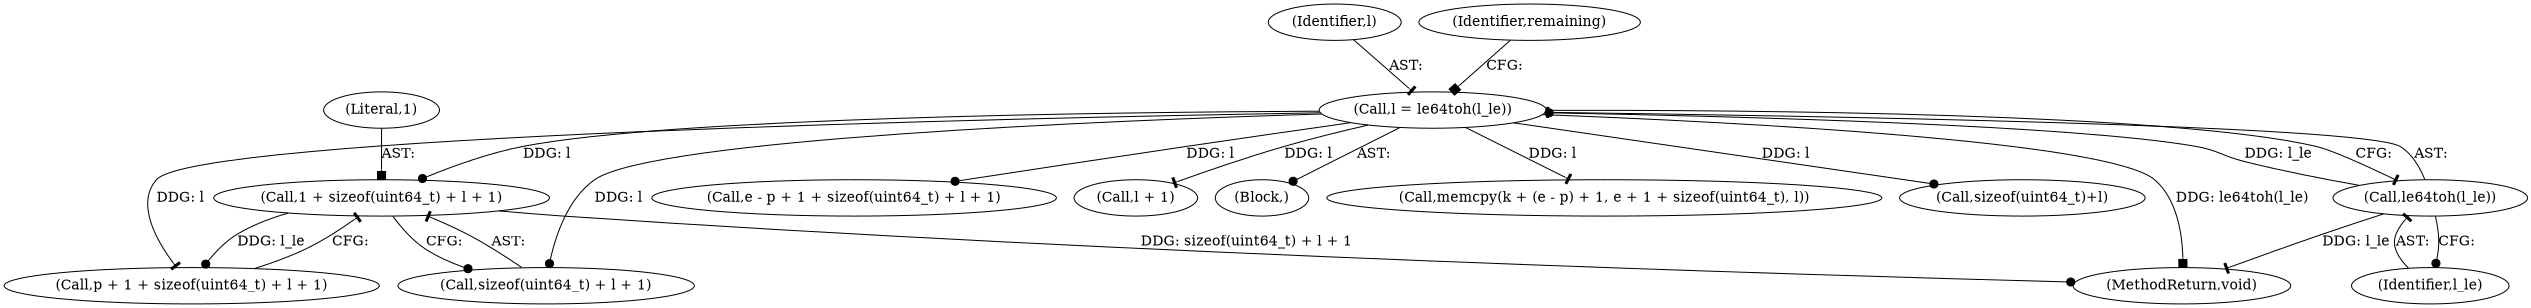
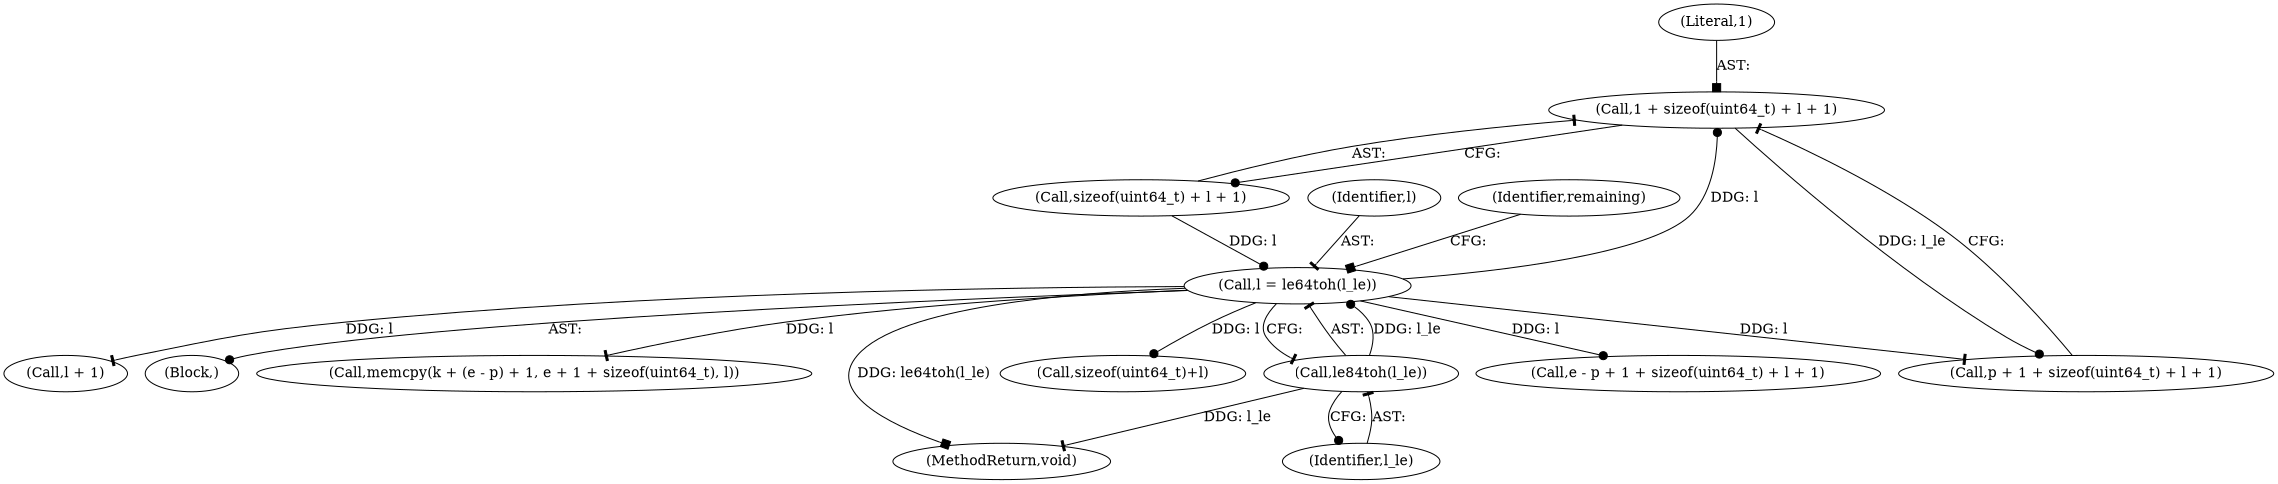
  digraph {
    edge [arrowhead=dot]
    n1 [label="(Call,1 + sizeof(uint64_t) + l + 1)"]
    n2 [label="(Call,sizeof(uint64_t) + l + 1)"]
    n3 [label="(MethodReturn,void)"]
    n4 [label="(Call,p + 1 + sizeof(uint64_t) + l + 1)"]
    n5 [label="(Call,l = le64toh(l_le))"]
-   n6 [label="(Call,le64toh(l_le))"]
+   n6 [label="(Call,le84toh(l_le))"]
    n7 [label="(Call,e - p + 1 + sizeof(uint64_t) + l + 1)"]
    n8 [label="(Call,l + 1)"]
    n9 [label="(Block,)"]
    n10 [label="(Call,memcpy(k + (e - p) + 1, e + 1 + sizeof(uint64_t), l))"]
    n11 [label="(Call,sizeof(uint64_t)+l)"]
    n12 [label="(Identifier,l_le)"]
    n13 [label="(Literal,1)"]
    n14 [label="(Identifier,l)"]
    n15 [label="(Identifier,remaining)"]
    n1 -> n2 [label="CFG: "]
-   n1 -> n3 [label="DDG: sizeof(uint64_t) + l + 1"]
    n1 -> n4 [label="DDG: l_le"]
    n2 -> n1 [arrowhead=tee label="AST: "]
    n4 -> n1 [arrowhead=tee label="CFG: "]
    n5 -> n1 [label="DDG: l"]
-   n5 -> n2 [label="DDG: l"]
+   n2 -> n5 [label="DDG: l"]
    n5 -> n3 [arrowhead=box label="DDG: le64toh(l_le)"]
    n5 -> n4 [arrowhead=tee label="DDG: l"]
    n5 -> n6 [arrowhead=tee label="CFG: "]
    n5 -> n7 [label="DDG: l"]
    n5 -> n8 [arrowhead=tee label="DDG: l"]
    n5 -> n9 [label="AST: "]
    n5 -> n10 [arrowhead=tee label="DDG: l"]
    n5 -> n11 [label="DDG: l"]
    n6 -> n3 [arrowhead=tee label="DDG: l_le"]
    n6 -> n5 [arrowhead=tee label="AST: "]
    n6 -> n5 [label="DDG: l_le"]
    n6 -> n12 [label="CFG: "]
    n12 -> n6 [arrowhead=tee label="AST: "]
    n13 -> n1 [arrowhead=box label="AST: "]
    n14 -> n5 [arrowhead=tee label="AST: "]
    n15 -> n5 [arrowhead=box label="CFG: "]
  }
